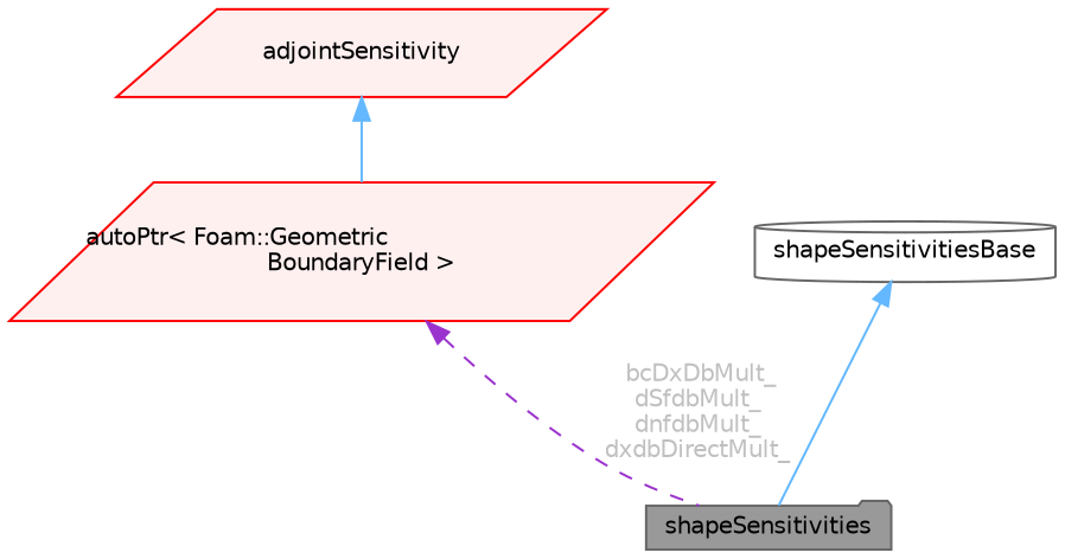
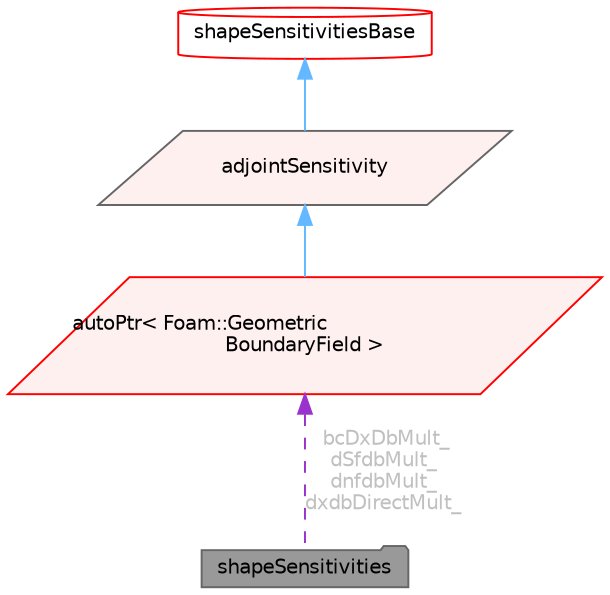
  digraph {
    node [color=gray40 fillcolor="#FFF0F0" fontname=Helvetica fontsize=10 shape=parallelogram style=filled]
    edge [color=steelblue1 dir=back fontname=Helvetica fontsize=10 labelfontname=Helvetica labelfontsize=10 style=solid]
    n1 [fillcolor=grey60 fontcolor=black height=0.2 label=shapeSensitivities shape=folder width=0.4]
-   n2 [color=red height=0.2 label=adjointSensitivity width=0.4]
+   n2 [height=0.2 label=adjointSensitivity width=0.4]
    n3 [color=red height=0.2 label="autoPtr\< Foam::Geometric\lBoundaryField \>" width=0.4]
-   n4 [fillcolor=white height=0.2 label=shapeSensitivitiesBase shape=cylinder width=0.4]
+   n4 [color=red fillcolor=white height=0.2 label=shapeSensitivitiesBase shape=cylinder width=0.4]
    n2 -> n3
    n3 -> n1 [color=darkorchid3 fontcolor=grey label=" bcDxDbMult_\ndSfdbMult_\ndnfdbMult_\ndxdbDirectMult_" style=dashed]
-   n4 -> n1
+   n4 -> n2
  }
